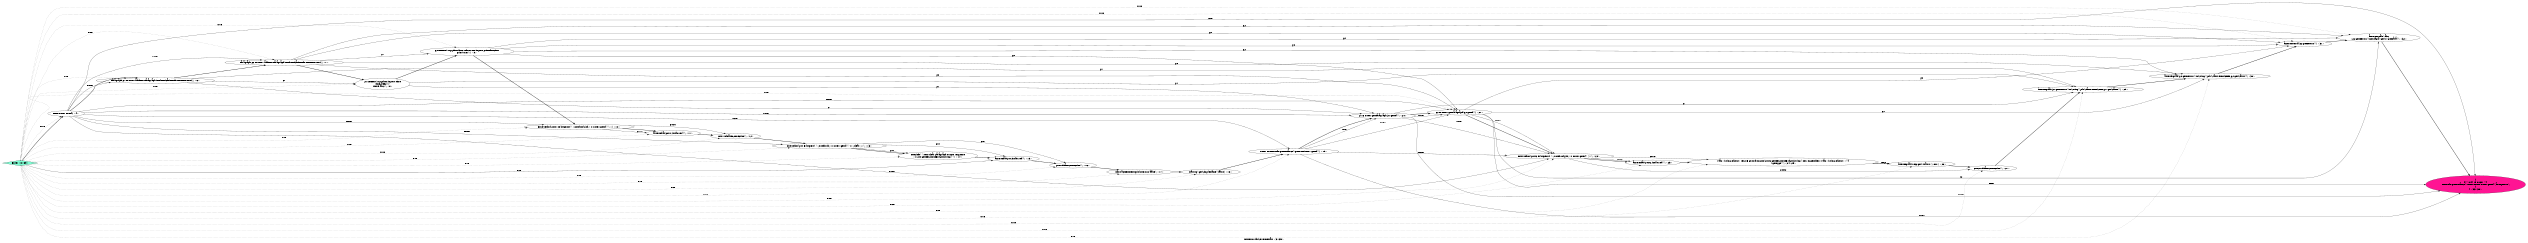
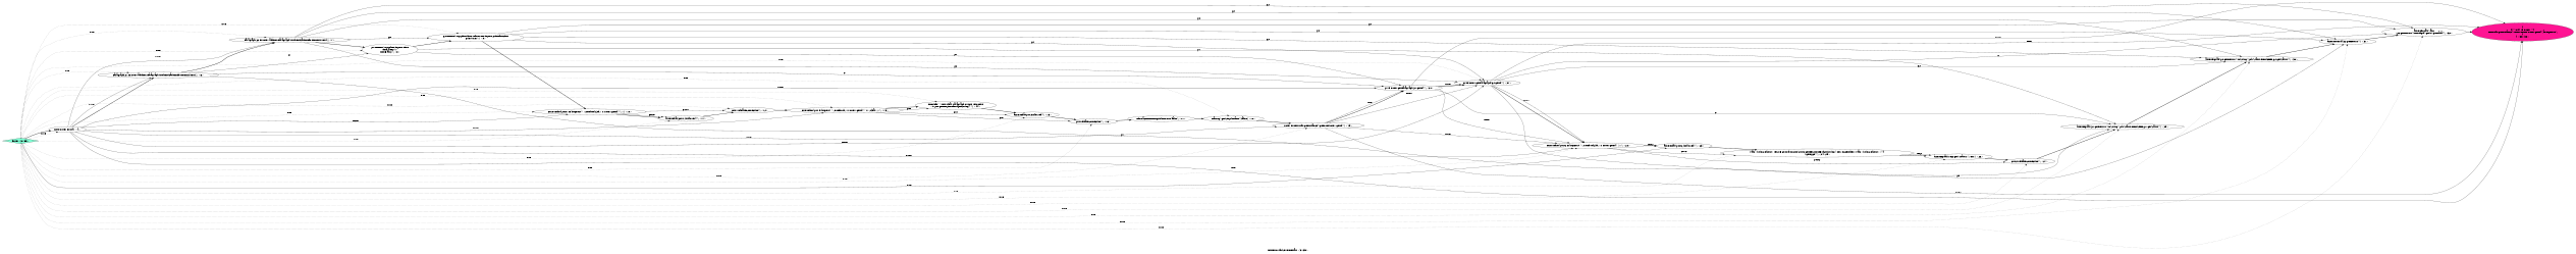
  digraph {
    label="testRunWithServerRestart <3...39>"
    rankdir=LR
    node [fillcolor=white shape=ellipse style=filled]
    edge [style=solid]
    n1 [label="note1 = TestUtils.getInstance().getNote(note1.getId()); <19>"]
    n2 [label="p1 = note1.getParagraph(p1.getId()); <20>"]
    n3 [fillcolor=deeppink label="{\nif ( ( null != note1 )) {\nTestUtils.getInstance().removeNote(note1.getId(),anonymous);\n}\n} <33...38>"]
    n4 [label="PostMethod post2 = httpPost( ( \"/notebook/job/\" + note1.getId() ),\"\"); <22>"]
    n5 [label="p2 = note1.getParagraph(p2.getId()); <21>"]
    n6 [label="assertEquals(p1.getReturn().toString(),Job.Status.FINISHED,p1.getStatus()); <29>"]
    n7 [label="assertThat(post2,isAllowed()); <23>"]
    n8 [label="Map<String,Object> resp = gson.fromJson(post2.getResponseBodyAsString(),new TypeToken<Map<String,Object>>(){\n}.getType()); <24...25>"]
    n9 [label="post2.releaseConnection(); <27>"]
    n10 [label="assertNotNull(p2.getReturn()); <31>"]
    n11 [label="assertEquals(\"abc\n\",p2.getReturn().message().get(0).getData()); <32>"]
    n12 [label="assertEquals(p2.getReturn().toString(),Job.Status.FINISHED,p2.getStatus()); <30>"]
    n13 [label="assertEquals(resp.get(\"status\"),\"OK\"); <26>"]
    n14 [label="assertThat(put,isAllowed()); <15>"]
    n15 [label="put.releaseConnection(); <16>"]
    n16 [label="AbstractTestRestApi.shutDown(false); <17>"]
    n17 [fillcolor=aquamarine label="Enter <3...39>" shape=diamond]
    n18 [label="Paragraph p1 = note1.addNewParagraph(AuthenticationInfo.ANONYMOUS); <6>"]
    n19 [label="Paragraph p2 = note1.addNewParagraph(AuthenticationInfo.ANONYMOUS); <7>"]
    n20 [label="p2.setText(\"%python from __future__ import print_function\nprint(user)\"); <9>"]
    n21 [label="Note note1 = null; <4>"]
    n22 [label="PostMethod post1 = httpPost( ( \"/notebook/job/\" + note1.getId() ),\"\"); <10>"]
    n23 [label="PutMethod put = httpPut( ( \"/notebook/\" + note1.getId() ) + \"/clear\",\"\"); <13>"]
    n24 [label="p1.setText(\"%python import time\ntime.sleep(1)\nuser='abc'\"); <8>"]
    n25 [label="assertThat(post1,isAllowed()); <11>"]
    n26 [label="startUp(.getSimpleName(),false); <18>"]
    n27 [label="post1.releaseConnection(); <12>"]
    n28 [label="LOG.info( ( \"test clear paragraph output response\n\" + put.getResponseBodyAsString() )); <14>"]
    n1 -> n2 [label=note1]
    n1 -> n2 [style=bold]
    n1 -> n3 [label=note1]
    n1 -> n4 [label=note1]
    n1 -> n5 [label=note1]
    n2 -> n3 [label=note1]
    n2 -> n4 [label=note1]
    n2 -> n5 [label=note1]
    n2 -> n5 [style=bold]
    n2 -> n6 [label=p1]
    n4 -> n7 [label=post2]
    n4 -> n7 [style=bold]
    n4 -> n8 [label=post2]
    n4 -> n9 [label=post2]
    n5 -> n3 [label=note1]
    n5 -> n4 [label=note1]
    n5 -> n4 [style=bold]
    n5 -> n10 [label=p2]
    n5 -> n11 [label=p2]
    n5 -> n12 [label=p2]
    n6 -> n12 [style=bold]
    n7 -> n8 [style=bold]
    n8 -> n13 [label=resp]
    n8 -> n13 [style=bold]
    n9 -> n6 [style=bold]
    n10 -> n11 [style=bold]
    n11 -> n3 [style=bold]
    n12 -> n10 [style=bold]
    n13 -> n9 [style=bold]
    n14 -> n15 [style=bold]
    n15 -> n16 [style=bold]
    n16 -> n26 [style=bold]
    n17 -> n1 [label=true style=dotted]
    n17 -> n4 [label=true style=dotted]
    n17 -> n5 [label=true style=dotted]
    n17 -> n6 [label=true style=dotted]
-   n17 -> n7 [label=true style=dotted]
+   n17 -> n7 [label=true]
    n17 -> n8 [label=true style=dotted]
    n17 -> n9 [label=true style=dotted]
    n17 -> n10 [label=true style=dotted]
    n17 -> n11 [label=true style=dotted]
    n17 -> n12 [label=true style=dotted]
    n17 -> n13 [label=true style=dotted]
-   n17 -> n14 [label=true]
+   n17 -> n14 [label=true style=dotted]
    n17 -> n15 [label=true style=dotted]
-   n17 -> n16 [label=true style=dotted]
    n17 -> n18 [label=true style=dotted]
    n17 -> n19 [label=true style=dotted]
    n17 -> n20 [label=true style=dotted]
    n17 -> n21 [label=true style=dotted]
    n17 -> n21 [style=bold]
    n17 -> n22 [label=true style=dotted]
    n17 -> n23 [label=true style=dotted]
    n17 -> n24 [label=true style=dotted]
    n17 -> n25 [label=true style=dotted]
    n17 -> n26 [label=true style=dotted]
    n17 -> n27 [label=true style=dotted]
    n17 -> n28 [label=true style=dotted]
    n18 -> n2 [label=p1]
    n18 -> n6 [label=p1]
    n18 -> n19 [style=bold]
    n18 -> n24 [label=p1]
    n19 -> n5 [label=p2]
    n19 -> n10 [label=p2]
    n19 -> n11 [label=p2]
    n19 -> n12 [label=p2]
    n19 -> n20 [label=p2]
    n19 -> n24 [style=bold]
    n20 -> n5 [label=p2]
    n20 -> n10 [label=p2]
    n20 -> n11 [label=p2]
    n20 -> n12 [label=p2]
    n20 -> n22 [style=bold]
    n21 -> n1 [label=note1]
    n21 -> n2 [label=note1]
    n21 -> n3 [label=note1]
    n21 -> n4 [label=note1]
    n21 -> n5 [label=note1]
    n21 -> n18 [label=note1]
    n21 -> n18 [style=bold]
    n21 -> n19 [label=note1]
    n21 -> n22 [label=note1]
    n21 -> n23 [label=note1]
    n22 -> n25 [label=post1]
    n22 -> n25 [style=bold]
    n22 -> n27 [label=post1]
    n23 -> n14 [label=put]
    n23 -> n15 [label=put]
    n23 -> n28 [label=put]
    n23 -> n28 [style=bold]
    n24 -> n2 [label=p1]
    n24 -> n6 [label=p1]
    n24 -> n20 [style=bold]
    n25 -> n27 [style=bold]
    n26 -> n1 [style=bold]
    n27 -> n23 [style=bold]
    n28 -> n14 [style=bold]
  }
